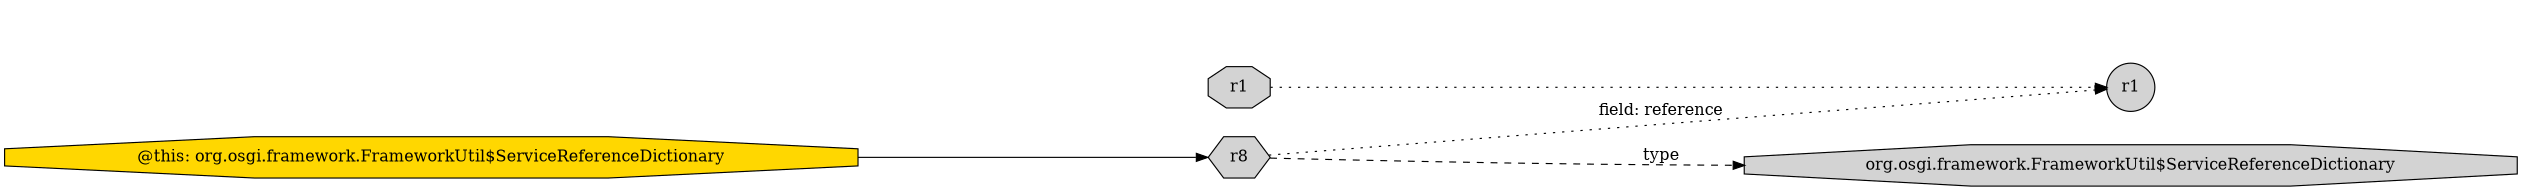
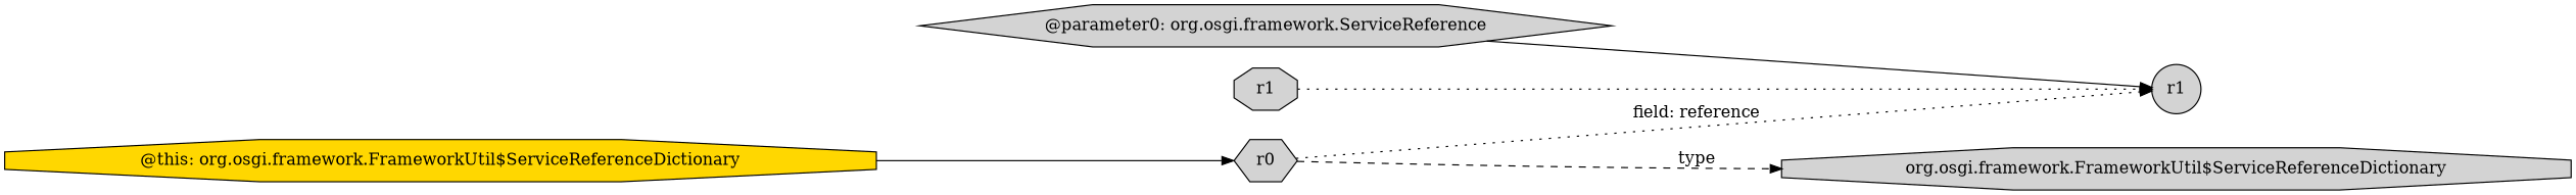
  digraph {
    rankdir=LR
    node [fillcolor=lightgrey shape=octagon style=filled]
    edge [style=dotted]
-   n1 [label=r8 shape=hexagon]
+   n1 [label=r0 shape=hexagon]
    n2 [label=r1 shape=circle]
    n3 [label="org.osgi.framework.FrameworkUtil$ServiceReferenceDictionary"]
    n4 [fillcolor=gold label="@this: org.osgi.framework.FrameworkUtil$ServiceReferenceDictionary"]
+   n5 [label="@parameter0: org.osgi.framework.ServiceReference" shape=hexagon]
    n6 [label=r1]
    n1 -> n2 [label="field: reference"]
    n1 -> n3 [label=type style=dashed]
    n4 -> n1 [style=solid]
+   n5 -> n2 [style=solid]
    n6 -> n2
  }
